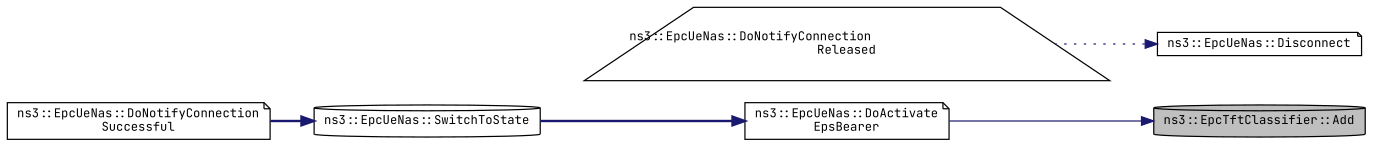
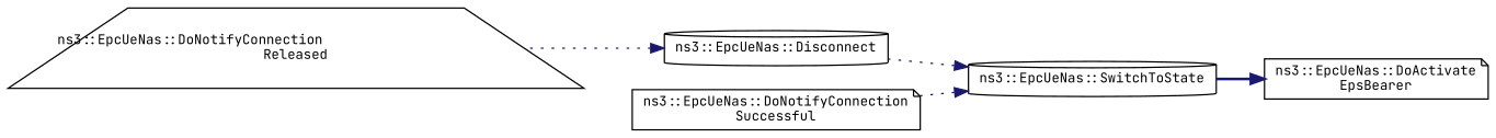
  digraph {
    fontname="JetBrains Mono"
    rankdir=RL
    node [color=black fillcolor=white fontname="JetBrains Mono" fontsize=10 shape=cylinder style=filled]
    edge [color=midnightblue dir=back fontname="JetBrains Mono" fontsize=10 labelfontname=Helvetica labelfontsize=10 style=bold]
-   n1 [fillcolor=grey75 fontcolor=black height=0.2 label="ns3::EpcTftClassifier::Add" width=0.4]
    n2 [height=0.2 label="ns3::EpcUeNas::DoActivate\lEpsBearer" shape=note width=0.4]
    n3 [height=0.2 label="ns3::EpcUeNas::SwitchToState" width=0.4]
-   n4 [height=0.2 label="ns3::EpcUeNas::Disconnect" shape=note width=0.4]
+   n4 [height=0.2 label="ns3::EpcUeNas::Disconnect" width=0.4]
    n5 [height=0.2 label="ns3::EpcUeNas::DoNotifyConnection\lSuccessful" shape=note width=0.4]
    n6 [height=0.2 label="ns3::EpcUeNas::DoNotifyConnection\lReleased" shape=trapezium width=0.4]
-   n1 -> n2 [style=solid]
    n2 -> n3
-   n3 -> n5
+   n3 -> n4 [style=dotted]
+   n3 -> n5 [style=dotted]
    n4 -> n6 [style=dotted]
  }
